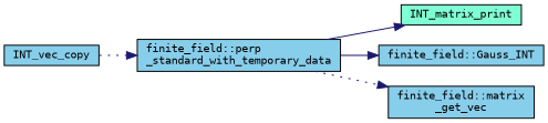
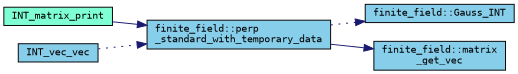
  digraph {
    fontname="DejaVu Sans Mono"
    rankdir=LR
    node [color=black fillcolor=skyblue fontname="DejaVu Sans Mono" fontsize=10 shape=record style=filled]
    edge [color=midnightblue fontname="DejaVu Sans Mono" fontsize=10 labelfontname=Helvetica labelfontsize=10 style=solid]
    n1 [fontcolor=black height=0.2 label="finite_field::perp\l_standard_with_temporary_data" width=0.4]
    n2 [fillcolor=aquamarine height=0.2 label=INT_matrix_print width=0.4]
    n3 [height=0.2 label="finite_field::Gauss_INT" width=0.4]
    n4 [height=0.2 label="finite_field::matrix\l_get_vec" width=0.4]
-   n5 [height=0.2 label=INT_vec_copy width=0.4]
-   n1 -> n2
-   n1 -> n3
-   n1 -> n4 [style=dotted]
+   n5 [height=0.2 label=INT_vec_vec width=0.4]
+   n2 -> n1
+   n1 -> n3 [style=dotted]
+   n1 -> n4
    n5 -> n1 [style=dotted]
  }
